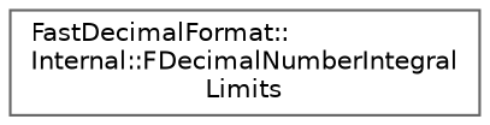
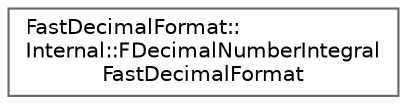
  digraph {
    rankdir=TB
-   n1 [color=grey40 fillcolor=white fontname=Helvetica fontsize=10 height=0.2 label="FastDecimalFormat::\lInternal::FDecimalNumberIntegral\lLimits" shape=box style=filled width=0.4]
+   n1 [color=grey40 fillcolor=white fontname=Helvetica fontsize=10 height=0.2 label="FastDecimalFormat::\lInternal::FDecimalNumberIntegral\lFastDecimalFormat" shape=box style=filled width=0.4]
  }
